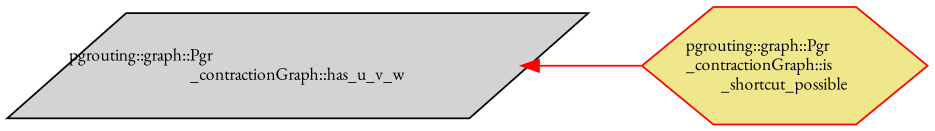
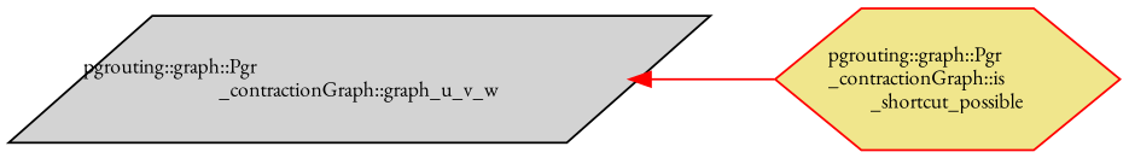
  digraph {
    rankdir=LR
    fontname="EB Garamond"
    node [fontname="EB Garamond" fontsize=10 style=filled]
-   n1 [color=black fillcolor=lightgrey fontcolor=black height=0.2 label="pgrouting::graph::Pgr\l_contractionGraph::has_u_v_w" shape=parallelogram width=0.4]
+   n1 [color=black fillcolor=lightgrey fontcolor=black height=0.2 label="pgrouting::graph::Pgr\l_contractionGraph::graph_u_v_w" shape=parallelogram width=0.4]
    n2 [color=red fillcolor=khaki height=0.2 label="pgrouting::graph::Pgr\l_contractionGraph::is\l_shortcut_possible" shape=hexagon width=0.4]
    n1 -> n2 [color=red dir=back fontname="EB Garamond" fontsize=10 labelfontname=Helvetica labelfontsize=10 style=solid]
  }
